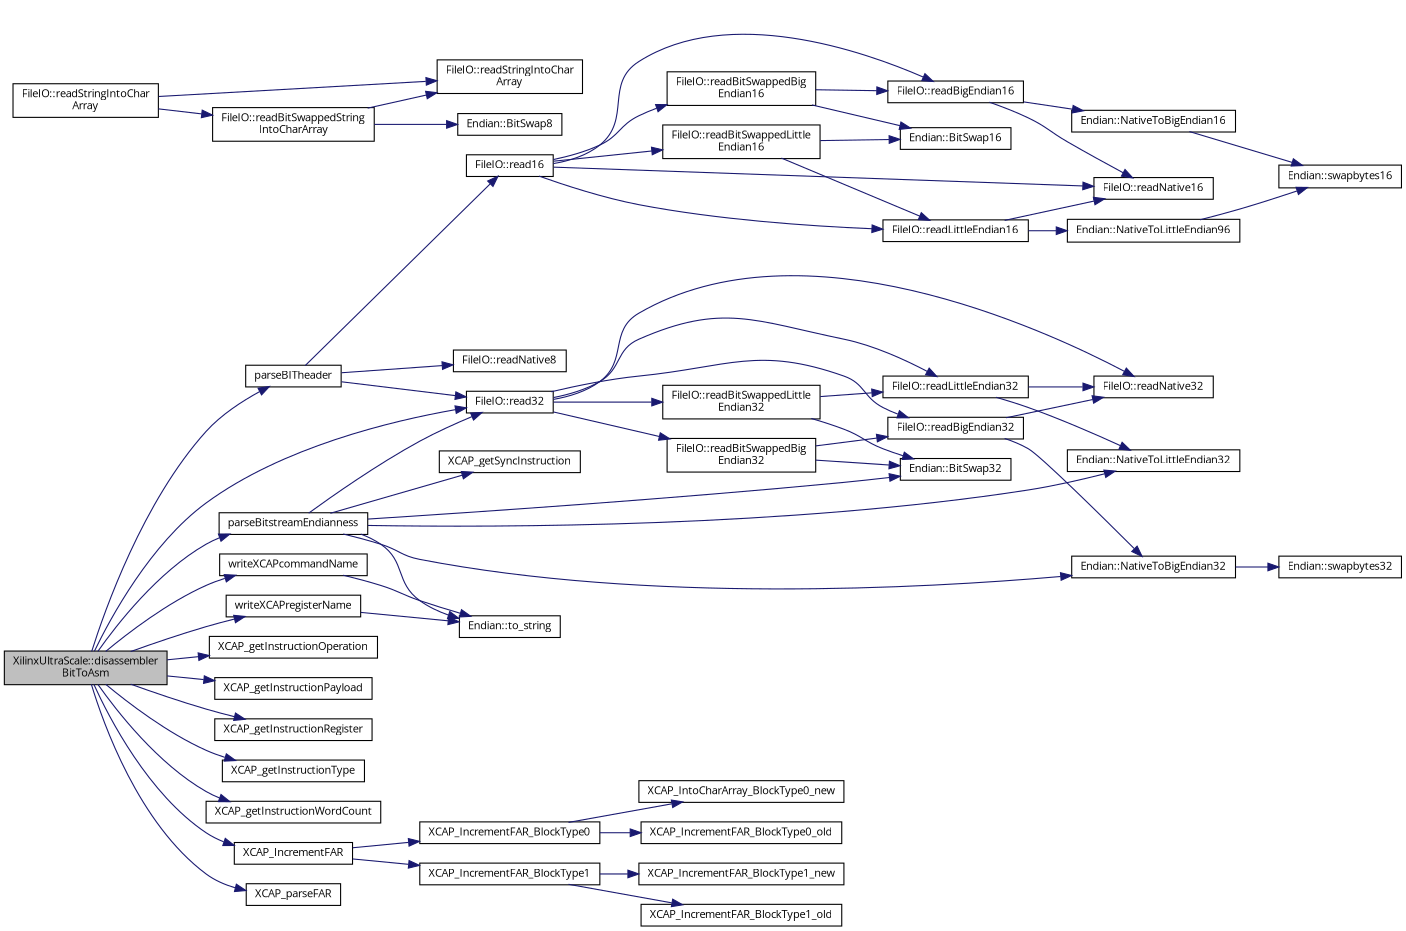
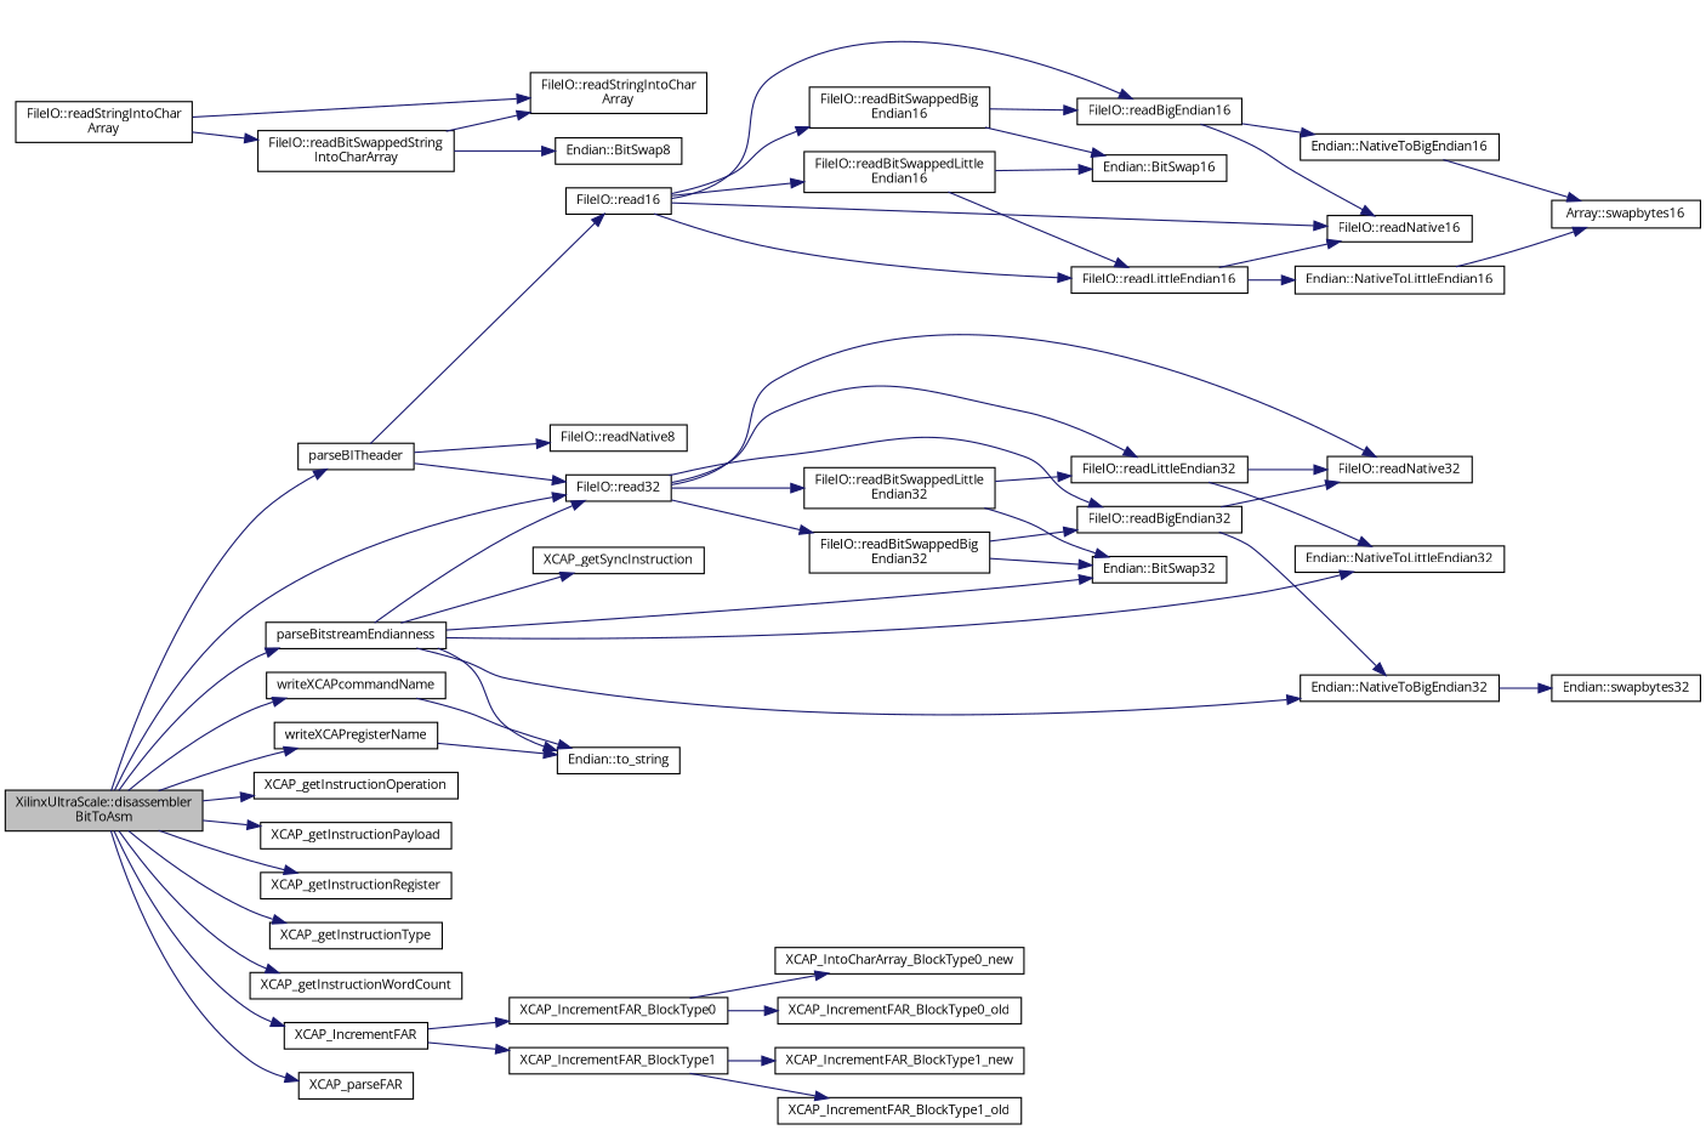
  digraph {
    fontname="Open Sans"
    rankdir=LR
    node [color=black fillcolor=white fontname="Open Sans" fontsize=10 shape=record style=filled]
    edge [color=midnightblue fontname="Open Sans" fontsize=10 labelfontname=Helvetica labelfontsize=10 style=solid]
    n1 [fillcolor=grey75 fontcolor=black height=0.2 label="XilinxUltraScale::disassembler\lBitToAsm" width=0.4]
    n2 [height=0.2 label=parseBITheader width=0.4]
    n3 [height=0.2 label="FileIO::read32" width=0.4]
    n4 [height=0.2 label=parseBitstreamEndianness width=0.4]
    n5 [height=0.2 label=writeXCAPcommandName width=0.4]
    n6 [height=0.2 label=writeXCAPregisterName width=0.4]
    n7 [height=0.2 label=XCAP_getInstructionOperation width=0.4]
    n8 [height=0.2 label=XCAP_getInstructionPayload width=0.4]
    n9 [height=0.2 label=XCAP_getInstructionRegister width=0.4]
    n10 [height=0.2 label=XCAP_getInstructionType width=0.4]
    n11 [height=0.2 label=XCAP_getInstructionWordCount width=0.4]
    n12 [height=0.2 label=XCAP_IncrementFAR width=0.4]
    n13 [height=0.2 label=XCAP_parseFAR width=0.4]
    n14 [height=0.2 label="FileIO::read16" width=0.4]
    n15 [height=0.2 label="FileIO::readNative8" width=0.4]
    n16 [height=0.2 label="FileIO::readBigEndian32" width=0.4]
    n17 [height=0.2 label="FileIO::readNative32" width=0.4]
    n18 [height=0.2 label="FileIO::readBitSwappedBig\lEndian32" width=0.4]
    n19 [height=0.2 label="FileIO::readBitSwappedLittle\lEndian32" width=0.4]
    n20 [height=0.2 label="FileIO::readLittleEndian32" width=0.4]
    n21 [height=0.2 label="Endian::NativeToBigEndian32" width=0.4]
    n22 [height=0.2 label="Endian::BitSwap32" width=0.4]
    n23 [height=0.2 label="Endian::NativeToLittleEndian32" width=0.4]
    n24 [height=0.2 label="Endian::to_string" width=0.4]
    n25 [height=0.2 label=XCAP_getSyncInstruction width=0.4]
    n26 [height=0.2 label=XCAP_IncrementFAR_BlockType0 width=0.4]
    n27 [height=0.2 label=XCAP_IncrementFAR_BlockType1 width=0.4]
    n28 [height=0.2 label="FileIO::readBigEndian16" width=0.4]
    n29 [height=0.2 label="FileIO::readNative16" width=0.4]
    n30 [height=0.2 label="FileIO::readBitSwappedBig\lEndian16" width=0.4]
    n31 [height=0.2 label="FileIO::readBitSwappedLittle\lEndian16" width=0.4]
    n32 [height=0.2 label="FileIO::readLittleEndian16" width=0.4]
    n33 [height=0.2 label="Endian::NativeToBigEndian16" width=0.4]
    n34 [height=0.2 label="Endian::BitSwap16" width=0.4]
-   n35 [height=0.2 label="Endian::NativeToLittleEndian96" width=0.4]
-   n36 [height=0.2 label="Endian::swapbytes16" width=0.4]
+   n35 [height=0.2 label="Endian::NativeToLittleEndian16" width=0.4]
+   n36 [height=0.2 label="Array::swapbytes16" width=0.4]
    n37 [height=0.2 label="Endian::swapbytes32" width=0.4]
    n38 [height=0.2 label="FileIO::readStringIntoChar\lArray" width=0.4]
    n39 [height=0.2 label="FileIO::readBitSwappedString\lIntoCharArray" width=0.4]
    n40 [height=0.2 label="FileIO::readStringIntoChar\lArray" width=0.4]
    n41 [height=0.2 label="Endian::BitSwap8" width=0.4]
    n42 [height=0.2 label=XCAP_IntoCharArray_BlockType0_new width=0.4]
    n43 [height=0.2 label=XCAP_IncrementFAR_BlockType0_old width=0.4]
    n44 [height=0.2 label=XCAP_IncrementFAR_BlockType1_new width=0.4]
    n45 [height=0.2 label=XCAP_IncrementFAR_BlockType1_old width=0.4]
    n1 -> n2
    n1 -> n3
    n1 -> n4
    n1 -> n5
    n1 -> n6
    n1 -> n7
    n1 -> n8
    n1 -> n9
    n1 -> n10
    n1 -> n11
    n1 -> n12
    n1 -> n13
    n2 -> n3
    n2 -> n14
    n2 -> n15
    n3 -> n16
    n3 -> n17
    n3 -> n18
    n3 -> n19
    n3 -> n20
    n4 -> n3
    n4 -> n21
    n4 -> n22
    n4 -> n23
    n4 -> n24
    n4 -> n25
    n5 -> n24
    n6 -> n24
    n12 -> n26
    n12 -> n27
    n14 -> n28
    n14 -> n29
    n14 -> n30
    n14 -> n31
    n14 -> n32
    n16 -> n17
    n16 -> n21
    n18 -> n16
    n18 -> n22
    n19 -> n20
    n19 -> n22
    n20 -> n17
    n20 -> n23
    n21 -> n37
    n26 -> n42
    n26 -> n43
    n27 -> n44
    n27 -> n45
    n28 -> n29
    n28 -> n33
    n30 -> n28
    n30 -> n34
    n31 -> n32
    n31 -> n34
    n32 -> n29
    n32 -> n35
    n33 -> n36
    n35 -> n36
    n38 -> n39
    n38 -> n40
    n39 -> n40
    n39 -> n41
  }
